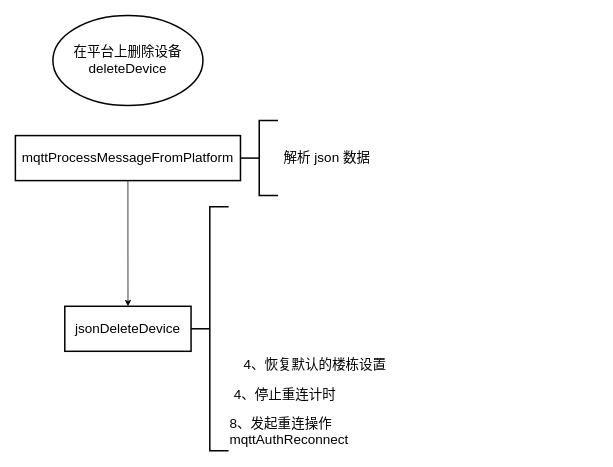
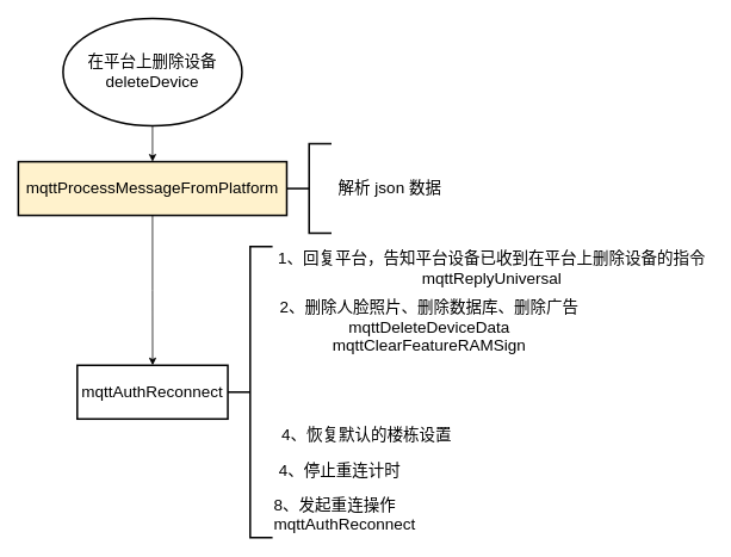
  <mxCell id="0" />
  <mxCell id="1" parent="0" />
+ <mxCell id="2" value="" style="edgeStyle=orthogonalEdgeStyle;rounded=0;orthogonalLoop=1;jettySize=auto;html=1;fontSize=18;" edge="1" parent="1" source="3" target="5"><mxGeometry relative="1" as="geometry" /></mxCell>
  <mxCell id="3" value="&lt;span&gt;在平台上删除设备deleteDevice&lt;br&gt;&lt;/span&gt;" style="strokeWidth=2;html=1;shape=mxgraph.flowchart.start_1;whiteSpace=wrap;fontSize=18;verticalAlign=middle;" vertex="1" parent="1"><mxGeometry x="70" y="20" width="200" height="120" as="geometry" /></mxCell>
  <mxCell id="4" value="" style="edgeStyle=orthogonalEdgeStyle;rounded=0;orthogonalLoop=1;jettySize=auto;html=1;fontSize=18;" edge="1" parent="1" source="5" target="6"><mxGeometry relative="1" as="geometry" /></mxCell>
- <mxCell id="5" value="mqttProcessMessageFromPlatform" style="whiteSpace=wrap;html=1;fontSize=18;strokeWidth=2;" vertex="1" parent="1"><mxGeometry x="20" y="180" width="300" height="60" as="geometry" /></mxCell>
- <mxCell id="6" value="jsonDeleteDevice" style="whiteSpace=wrap;html=1;fontSize=18;strokeWidth=2;" vertex="1" parent="1"><mxGeometry x="85.86" y="407.5" width="168.28" height="60" as="geometry" /></mxCell>
+ <mxCell id="5" value="mqttProcessMessageFromPlatform" style="whiteSpace=wrap;html=1;fontSize=18;strokeWidth=2;fillColor=#fff2cc;" vertex="1" parent="1"><mxGeometry x="20" y="180" width="300" height="60" as="geometry" /></mxCell>
+ <mxCell id="6" value="mqttAuthReconnect" style="whiteSpace=wrap;html=1;fontSize=18;strokeWidth=2;" vertex="1" parent="1"><mxGeometry x="85.86" y="407.5" width="168.28" height="60" as="geometry" /></mxCell>
  <mxCell id="7" value="" style="strokeWidth=2;html=1;shape=mxgraph.flowchart.annotation_2;align=left;labelPosition=right;pointerEvents=1;fontSize=18;" vertex="1" parent="1"><mxGeometry x="320" y="160" width="50" height="100" as="geometry" /></mxCell>
  <mxCell id="8" value="解析 json 数据" style="text;html=1;align=center;verticalAlign=middle;resizable=0;points=[];autosize=1;fontSize=18;" vertex="1" parent="1"><mxGeometry x="370" y="195" width="130" height="30" as="geometry" /></mxCell>
  <mxCell id="9" value="" style="strokeWidth=2;html=1;shape=mxgraph.flowchart.annotation_2;align=left;labelPosition=right;pointerEvents=1;fontSize=18;" vertex="1" parent="1"><mxGeometry x="254.14" y="275" width="50" height="325" as="geometry" /></mxCell>
- <mxCell id="12" value="4、恢复默认的楼栋设置" style="text;html=1;align=center;verticalAlign=middle;resizable=0;points=[];autosize=1;fontSize=18;" vertex="1" parent="1"><mxGeometry x="314.14" y="470" width="210" height="30" as="geometry" /></mxCell>
+ <mxCell id="10" value="1、回复平台，告知平台设备已收到&lt;span&gt;在平台上删除设备的&lt;/span&gt;&lt;span&gt;指令&lt;br&gt;mqttReplyUniversal&lt;br&gt;&lt;/span&gt;" style="text;html=1;align=center;verticalAlign=middle;resizable=0;points=[];autosize=1;fontSize=18;" vertex="1" parent="1"><mxGeometry x="304.14" y="275" width="490" height="50" as="geometry" /></mxCell>
+ <mxCell id="11" value="2、删除人脸照片、删除数据库、删除广告&lt;br&gt;mqttDeleteDeviceData&lt;br&gt;mqttClearFeatureRAMSign" style="text;html=1;align=center;verticalAlign=middle;resizable=0;points=[];autosize=1;fontSize=18;" vertex="1" parent="1"><mxGeometry x="304.14" y="330" width="350" height="70" as="geometry" /></mxCell>
+ <mxCell id="12" value="4、恢复默认的楼栋设置" style="text;html=1;align=center;verticalAlign=middle;resizable=0;points=[];autosize=1;fontSize=18;" vertex="1" parent="1"><mxGeometry x="304.14" y="470" width="210" height="30" as="geometry" /></mxCell>
  <mxCell id="13" value="4、停止重连计时" style="text;html=1;align=center;verticalAlign=middle;resizable=0;points=[];autosize=1;fontSize=18;" vertex="1" parent="1"><mxGeometry x="304.14" y="510" width="150" height="30" as="geometry" /></mxCell>
  <mxCell id="14" value="&lt;div&gt;&lt;span&gt;8、发起重连操作&lt;/span&gt;&lt;/div&gt;&lt;div style=&quot;text-align: center&quot;&gt;&lt;span&gt;mqttAuthReconnect&lt;/span&gt;&lt;/div&gt;" style="text;html=1;align=left;verticalAlign=middle;resizable=0;points=[];autosize=1;fontSize=18;" vertex="1" parent="1"><mxGeometry x="304.14" y="550" width="170" height="50" as="geometry" /></mxCell>
